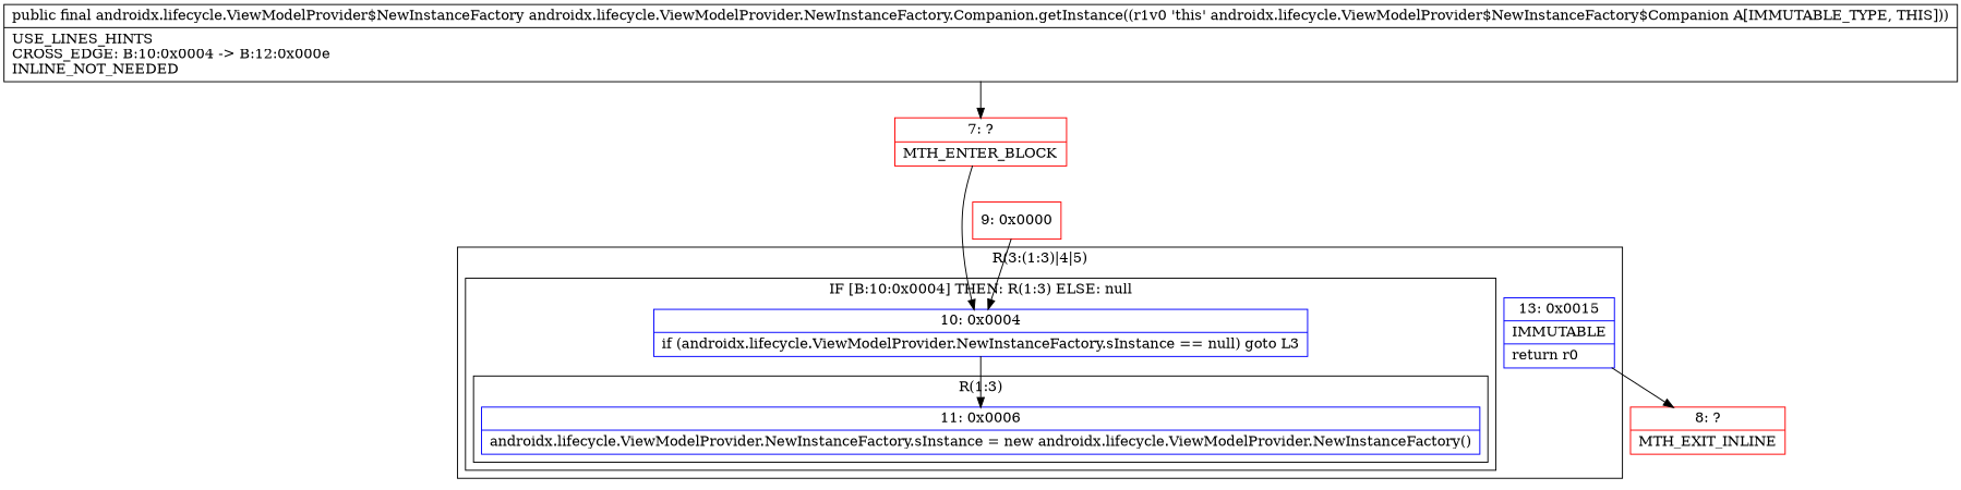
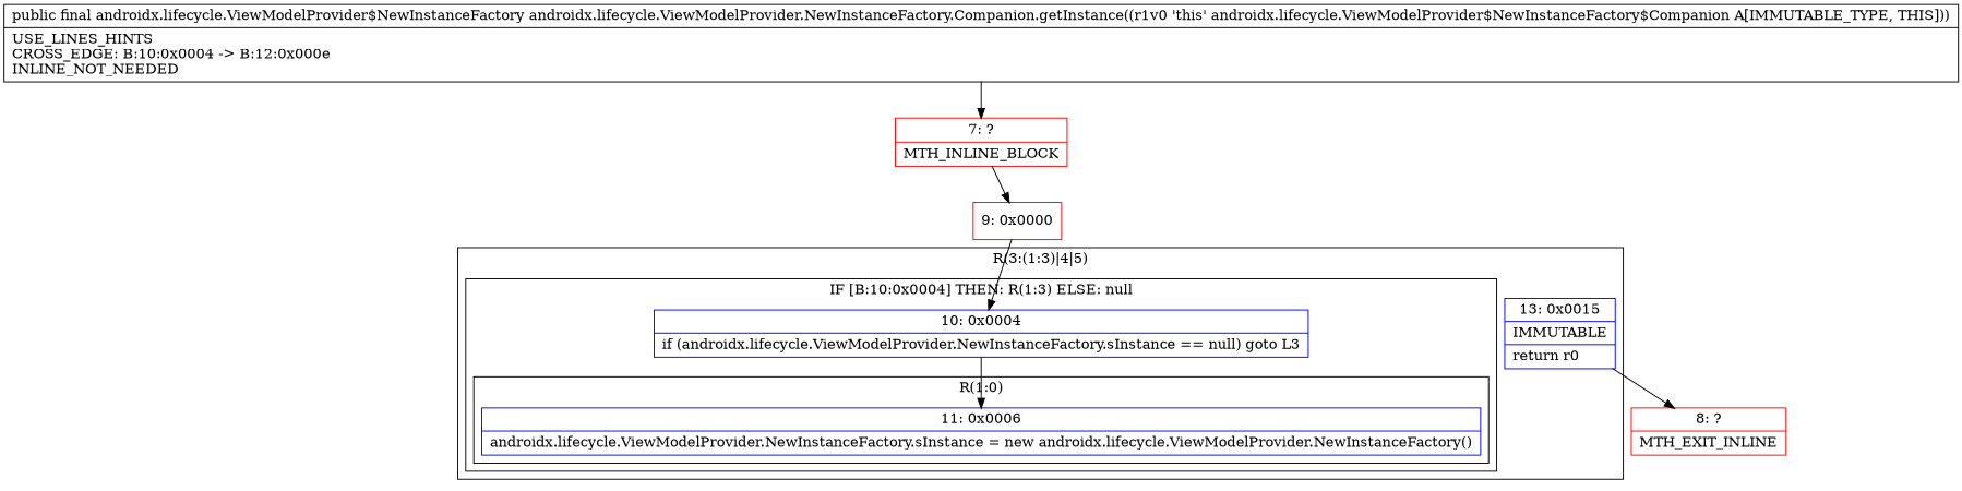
  digraph {
    node [color=blue shape=record]
    n1 [label="{11\:\ 0x0006|androidx.lifecycle.ViewModelProvider.NewInstanceFactory.sInstance = new androidx.lifecycle.ViewModelProvider.NewInstanceFactory()\l}"]
    n2 [label="{10\:\ 0x0004|if (androidx.lifecycle.ViewModelProvider.NewInstanceFactory.sInstance == null) goto L3\l}"]
    n3 [label="{13\:\ 0x0015|IMMUTABLE\l|return r0\l}"]
    n4 [color=red label="{8\:\ ?|MTH_EXIT_INLINE\l}"]
-   n5 [color=red label="{7\:\ ?|MTH_ENTER_BLOCK\l}"]
+   n5 [color=red label="{7\:\ ?|MTH_INLINE_BLOCK\l}"]
    n6 [color=red label="{9\:\ 0x0000}"]
    n7 [label="{public final androidx.lifecycle.ViewModelProvider$NewInstanceFactory androidx.lifecycle.ViewModelProvider.NewInstanceFactory.Companion.getInstance((r1v0 'this' androidx.lifecycle.ViewModelProvider$NewInstanceFactory$Companion A[IMMUTABLE_TYPE, THIS]))  | USE_LINES_HINTS\lCROSS_EDGE: B:10:0x0004 \-\> B:12:0x000e\lINLINE_NOT_NEEDED\l}" color=""]
    subgraph cluster_1 {
      label="R(3:(1:3)|4|5)"
      n3
      subgraph cluster_2 {
        label="IF [B:10:0x0004] THEN: R(1:3) ELSE: null"
        n2
        subgraph cluster_3 {
-         label="R(1:3)"
+         label="R(1:0)"
          n1
        }
      }
    }
    n2 -> n1
    n3 -> n4
-   n5 -> n2
+   n5 -> n6
    n6 -> n2
    n7 -> n5
  }
